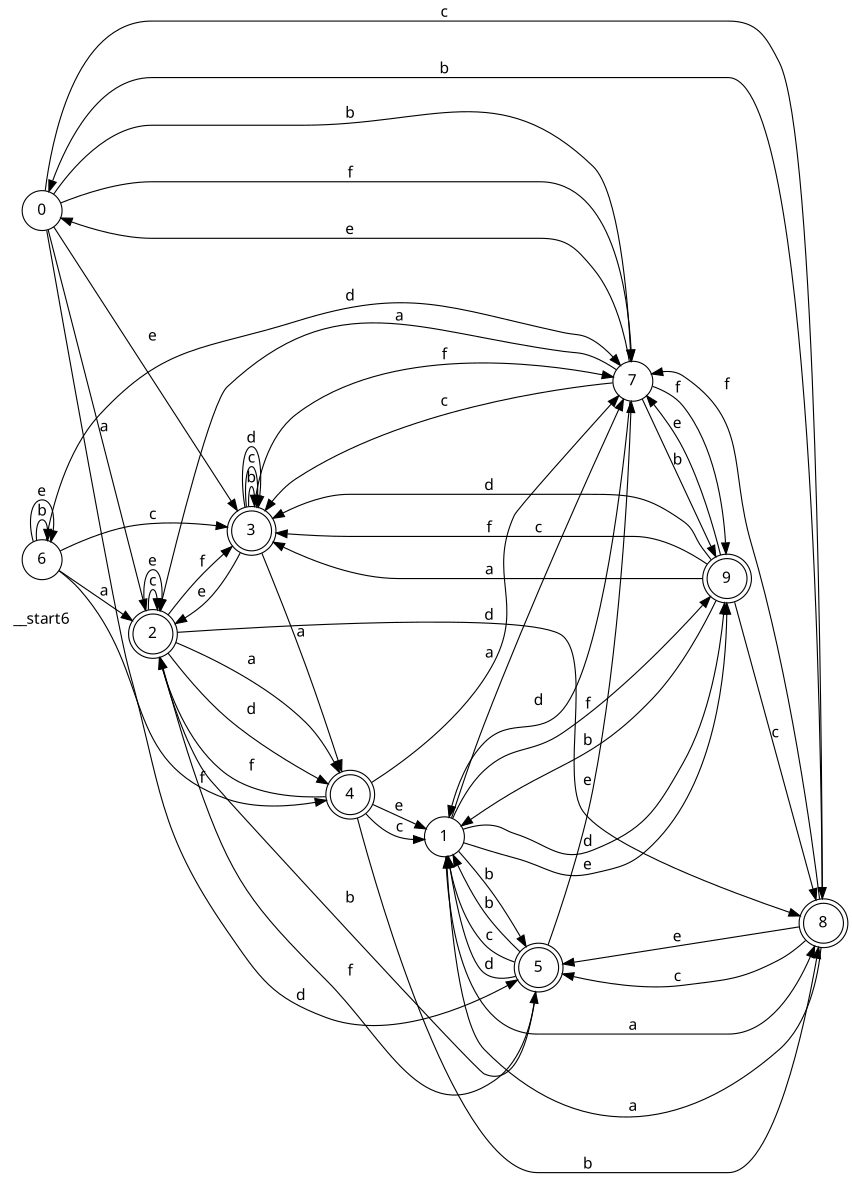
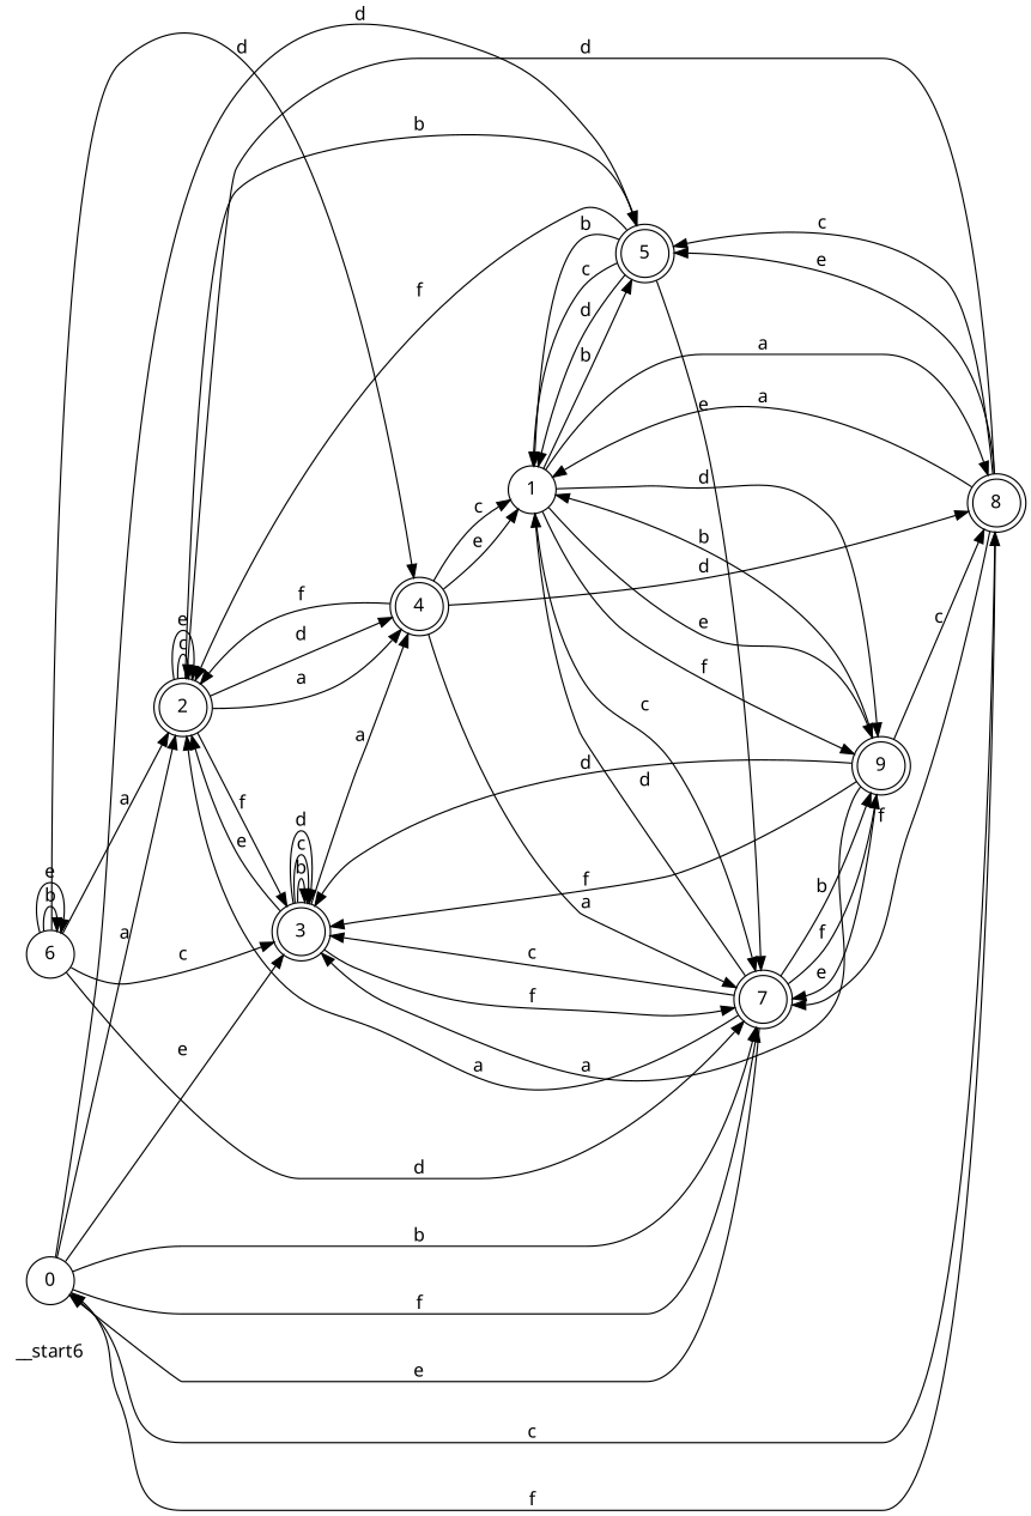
  digraph {
    fontname="Noto Sans"
    rankdir=LR
    node [fontname="Noto Sans" shape=doublecircle color=black fillcolor=white style="rounded,filled"]
    edge [fontname="Noto Sans"]
    n1 [label=__start6 shape=none color="" fillcolor="" style=""]
    n2 [label=0 shape=circle style=filled]
    n3 [label=2]
    n4 [label=3]
    n5 [label=5]
-   n6 [label=7 shape=circle style=filled]
+   n6 [label=7 style=filled]
    n7 [label=8]
    n8 [label=4]
    n9 [label=1 shape=circle style=filled]
    n10 [label=9]
    n11 [label=6 shape=circle style=filled]
    n2 -> n3 [label=a]
    n2 -> n4 [label=e]
    n2 -> n5 [label=d]
    n2 -> n6 [label=b]
    n2 -> n6 [label=f]
    n2 -> n7 [label=c]
    n3 -> n3 [label=c]
    n3 -> n3 [label=e]
    n3 -> n4 [label=f]
    n3 -> n5 [label=b]
    n3 -> n8 [label=a]
    n3 -> n8 [label=d]
    n4 -> n3 [label=e]
    n4 -> n4 [label=b]
    n4 -> n4 [label=c]
    n4 -> n4 [label=d]
    n4 -> n6 [label=f]
    n4 -> n8 [label=a]
    n5 -> n3 [label=f]
    n5 -> n6 [label=e]
    n5 -> n9 [label=b]
    n5 -> n9 [label=c]
    n5 -> n9 [label=d]
    n6 -> n2 [label=e]
    n6 -> n3 [label=a]
    n6 -> n4 [label=c]
    n6 -> n9 [label=d]
    n6 -> n10 [label=b]
    n6 -> n10 [label=f]
-   n7 -> n2 [label=b]
-   n3 -> n7 [label=d]
+   n7 -> n2 [label=f]
+   n7 -> n3 [label=d]
    n7 -> n5 [label=c]
    n7 -> n5 [label=e]
    n7 -> n6 [label=f]
    n7 -> n9 [label=a]
    n8 -> n3 [label=f]
    n8 -> n6 [label=a]
-   n8 -> n7 [label=b]
+   n8 -> n7 [label=d]
    n8 -> n9 [label=c]
    n8 -> n9 [label=e]
    n9 -> n5 [label=b]
    n9 -> n6 [label=c]
    n9 -> n7 [label=a]
    n9 -> n10 [label=d]
    n9 -> n10 [label=e]
    n9 -> n10 [label=f]
    n10 -> n4 [label=a]
    n10 -> n4 [label=d]
    n10 -> n4 [label=f]
    n10 -> n6 [label=e]
    n10 -> n7 [label=c]
    n10 -> n9 [label=b]
    n11 -> n3 [label=a]
    n11 -> n4 [label=c]
    n11 -> n6 [label=d]
-   n11 -> n8 [label=f]
+   n11 -> n8 [label=d]
    n11 -> n11 [label=b]
    n11 -> n11 [label=e]
  }
